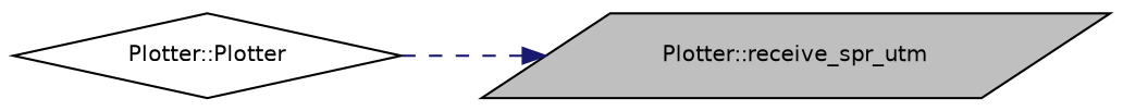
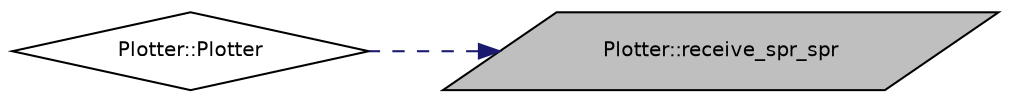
  digraph {
    rankdir=RL
    node [color=black fontname=Helvetica fontsize=10 style=filled]
-   n1 [fillcolor=grey75 fontcolor=black height=0.2 label="Plotter::receive_spr_utm" shape=parallelogram width=0.4]
+   n1 [fillcolor=grey75 fontcolor=black height=0.2 label="Plotter::receive_spr_spr" shape=parallelogram width=0.4]
    n2 [fillcolor=white height=0.2 label="Plotter::Plotter" shape=diamond width=0.4]
    n1 -> n2 [color=midnightblue dir=back fontname=Helvetica fontsize=10 labelfontname=Helvetica labelfontsize=10 style=dashed]
  }
